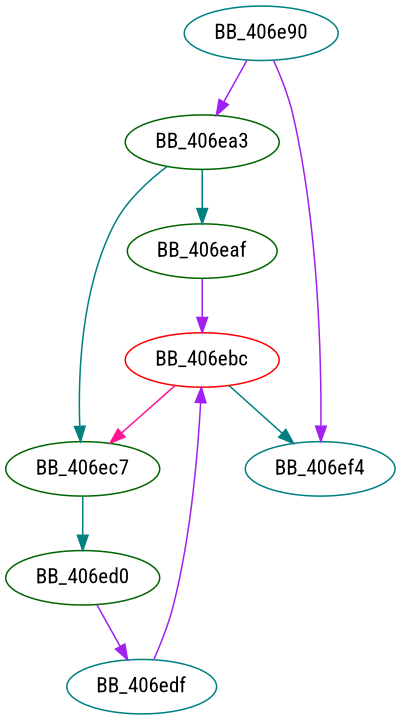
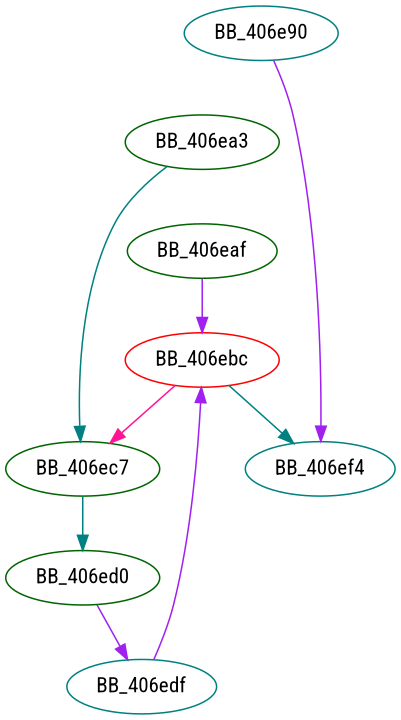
  digraph {
    fontname="Roboto Condensed"
    node [color=darkgreen fontname="Roboto Condensed"]
    edge [color=purple fontname="Roboto Condensed"]
    BB_406e90 [color=teal]
    BB_406ea3
    BB_406ef4 [color=teal]
    BB_406eaf
    BB_406ec7
    BB_406ebc [color=red]
    BB_406ed0
    BB_406edf [color=teal]
-   BB_406e90 -> BB_406ea3
    BB_406e90 -> BB_406ef4
-   BB_406ea3 -> BB_406eaf [color=teal]
    BB_406ea3 -> BB_406ec7 [color=teal]
    BB_406eaf -> BB_406ebc
    BB_406ec7 -> BB_406ed0 [color=teal]
    BB_406ebc -> BB_406ef4 [color=teal]
    BB_406ebc -> BB_406ec7 [color=deeppink]
    BB_406ed0 -> BB_406edf
    BB_406edf -> BB_406ebc
  }
